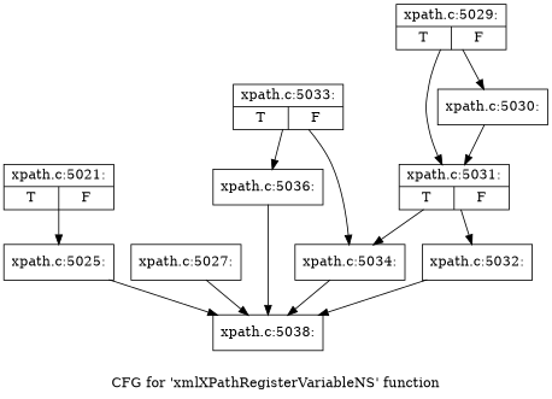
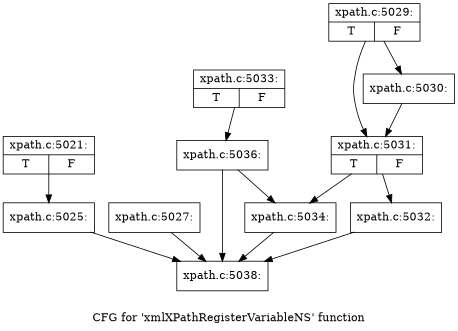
  digraph {
    label="CFG for 'xmlXPathRegisterVariableNS' function"
    node [shape=record]
    n1 [label="{xpath.c:5021:|{<s0>T|<s1>F}}"]
    n2 [label="{xpath.c:5025:}"]
    n3 [label="{xpath.c:5038:}"]
    n4 [label="{xpath.c:5027:}"]
    n5 [label="{xpath.c:5029:|{<s0>T|<s1>F}}"]
    n6 [label="{xpath.c:5030:}"]
    n7 [label="{xpath.c:5031:|{<s0>T|<s1>F}}"]
    n8 [label="{xpath.c:5032:}"]
    n9 [label="{xpath.c:5034:}"]
    n10 [label="{xpath.c:5033:|{<s0>T|<s1>F}}"]
    n11 [label="{xpath.c:5036:}"]
    n1 -> n2
    n2 -> n3
    n4 -> n3
    n5 -> n6
    n5 -> n7
    n6 -> n7
    n7 -> n8
    n7 -> n9
    n8 -> n3
    n9 -> n3
-   n10 -> n9
+   n11 -> n9
    n10 -> n11
    n11 -> n3
  }
